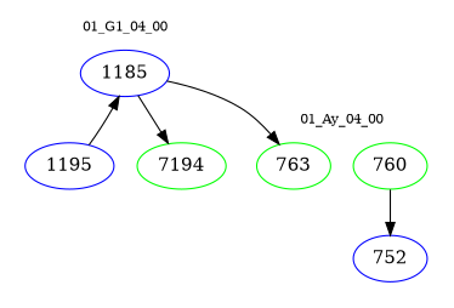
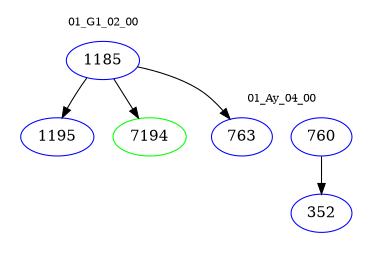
  digraph {
    node [color=blue]
    edge [color=black]
-   n1 [color=green label=760]
-   n2 [label=752]
-   n3 [color=green label=763]
+   n1 [label=760]
+   n2 [label=352]
+   n3 [label=763]
    n4 [label=1185]
    n5 [label=1195]
    n6 [color=green label=7194]
    subgraph cluster_1 {
      color=white
      fontsize=10
      label="01_Ay_04_00"
      n1
      n2
      n3
    }
    subgraph cluster_2 {
      color=white
      fontsize=10
-     label="01_G1_04_00"
+     label="01_G1_02_00"
      n4
      n5
      n6
    }
    n1 -> n2
    n4 -> n3
-   n5 -> n4
+   n4 -> n5
    n4 -> n6
  }
